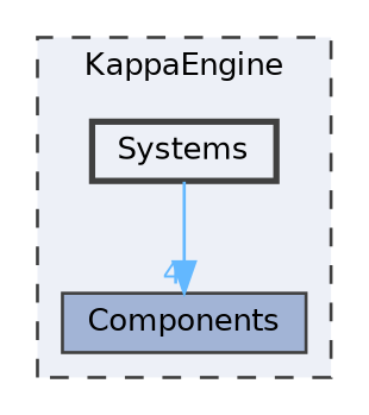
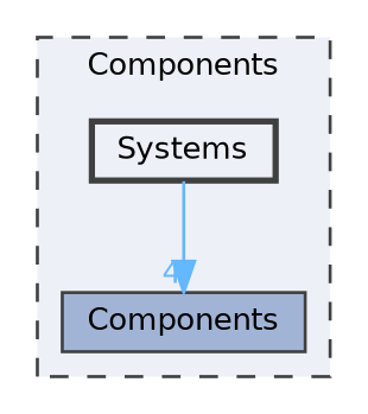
  digraph {
    compound=true
    node [color=grey25 fontname=Helvetica fontsize=10 shape=box]
    n1 [fillcolor="#a2b4d6" height=0.2 label=Components style=filled width=0.4]
    n2 [fillcolor="#edf0f7" height=0.2 label=Systems style="filled,bold" width=0.4]
    subgraph cluster_1 {
      bgcolor="#edf0f7"
      fontname=Helvetica
      fontsize=10
-     label=KappaEngine
+     label=Components
      pencolor=grey25
      style="filled,dashed"
      n1
      n2
    }
    n2 -> n1 [color=steelblue1 fontcolor=steelblue1 fontname=Helvetica fontsize=10 headlabel=4 labeldistance=1.5 labelfontname=Helvetica labelfontsize=10]
  }
